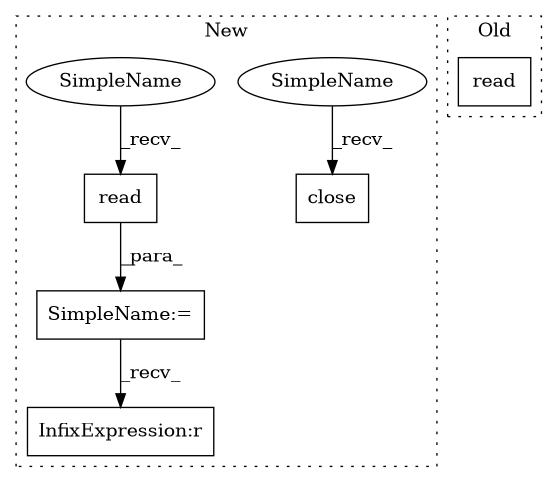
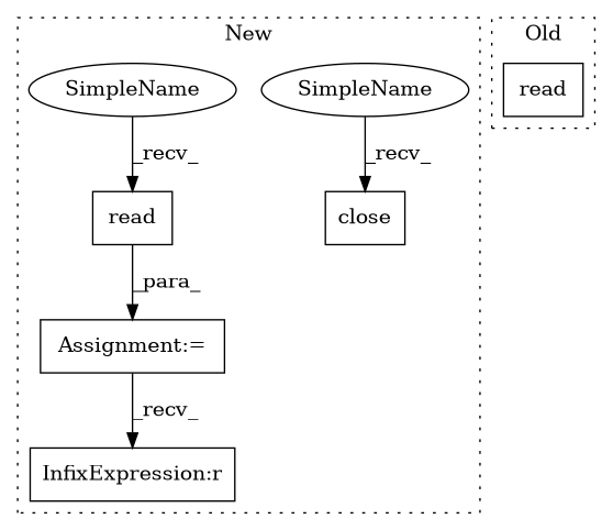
  digraph {
    fontname="DejaVu Serif"
    node [a=32 fontname="DejaVu Serif" l=1 shape=box]
    edge [fontname="DejaVu Serif"]
    n1 [l=7 label=close s=8578]
    n2 [l=6 label=read s=8564]
-   n3 [a=7 label="SimpleName:=" s=8561]
+   n3 [a=7 label="Assignment:=" s=8561]
    n4 [a=27 l=4 label="InfixExpression:r" s=8615]
    n5 [a=42 label=SimpleName s=8576 shape=ellipse]
    n6 [a=42 label=SimpleName s=8562 shape=ellipse]
    n7 [l=6 label=read s=8150]
    subgraph cluster_1 {
      label=New
      style=dotted
      n1
      n2
      n3
      n4
      n5
      n6
    }
    subgraph cluster_2 {
      label=Old
      style=dotted
      n7
    }
    n2 -> n3 [label=_para_]
    n3 -> n4 [label=_recv_]
    n5 -> n1 [label=_recv_]
    n6 -> n2 [label=_recv_]
  }
